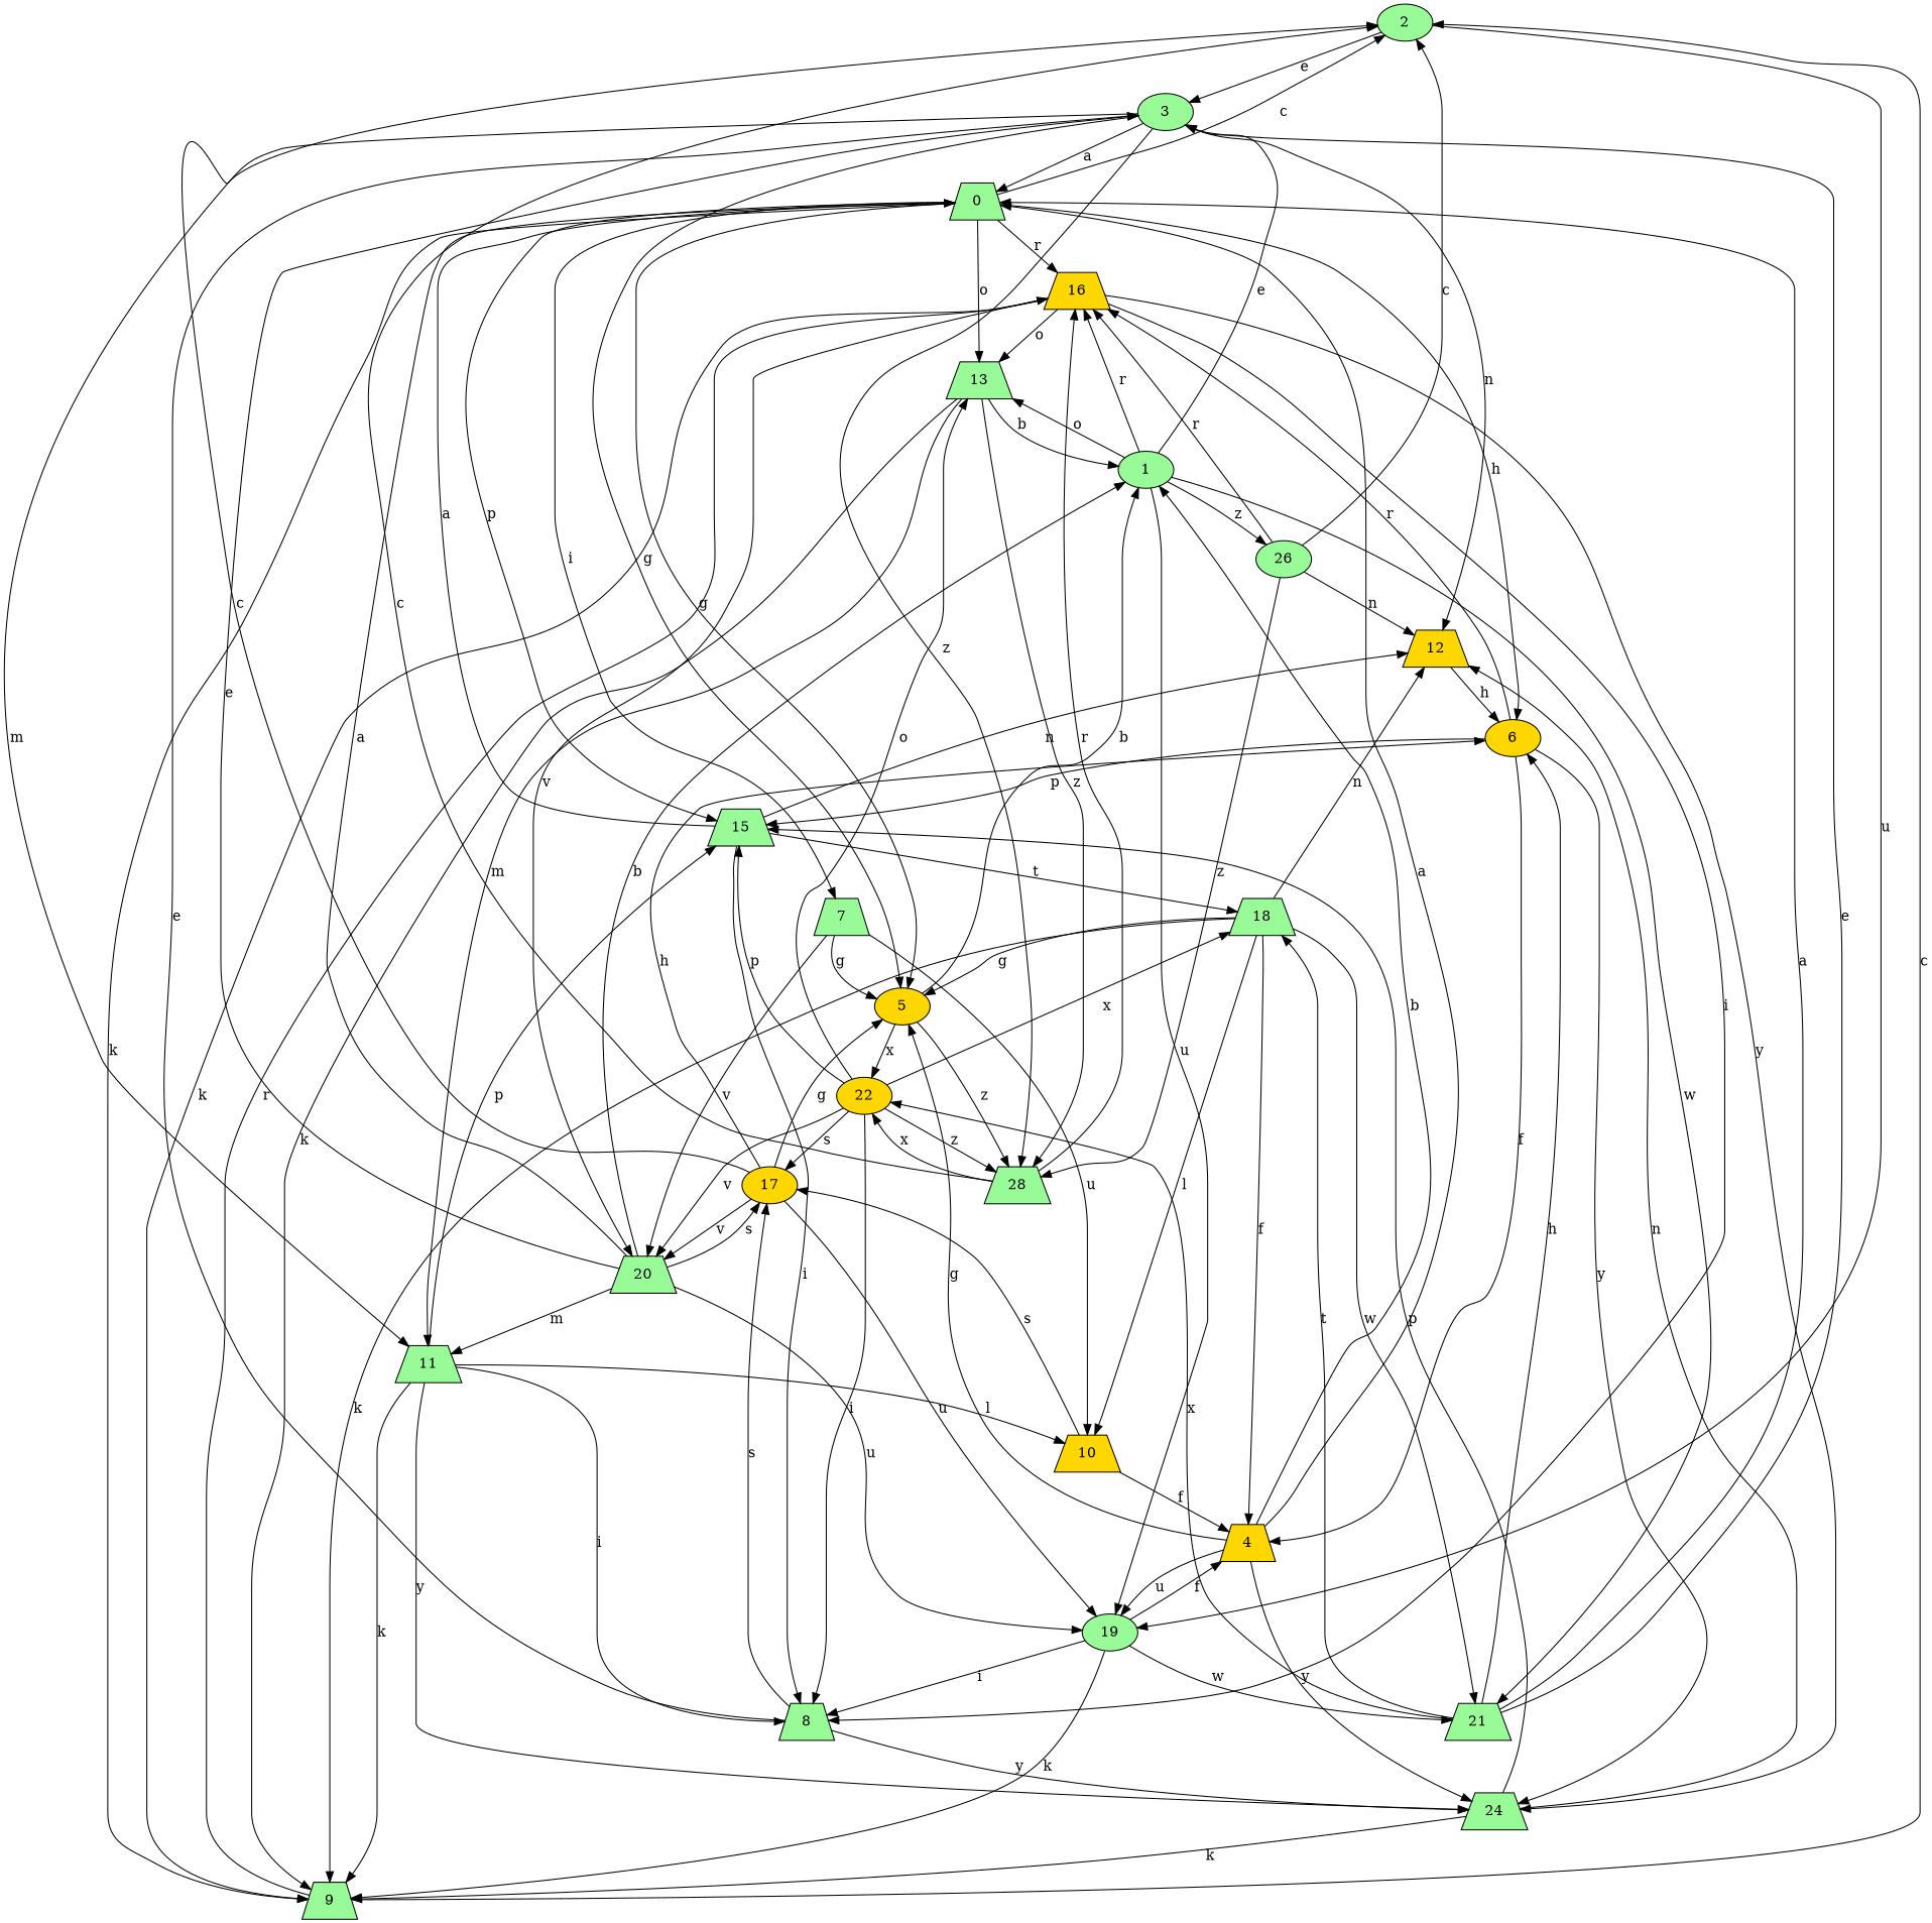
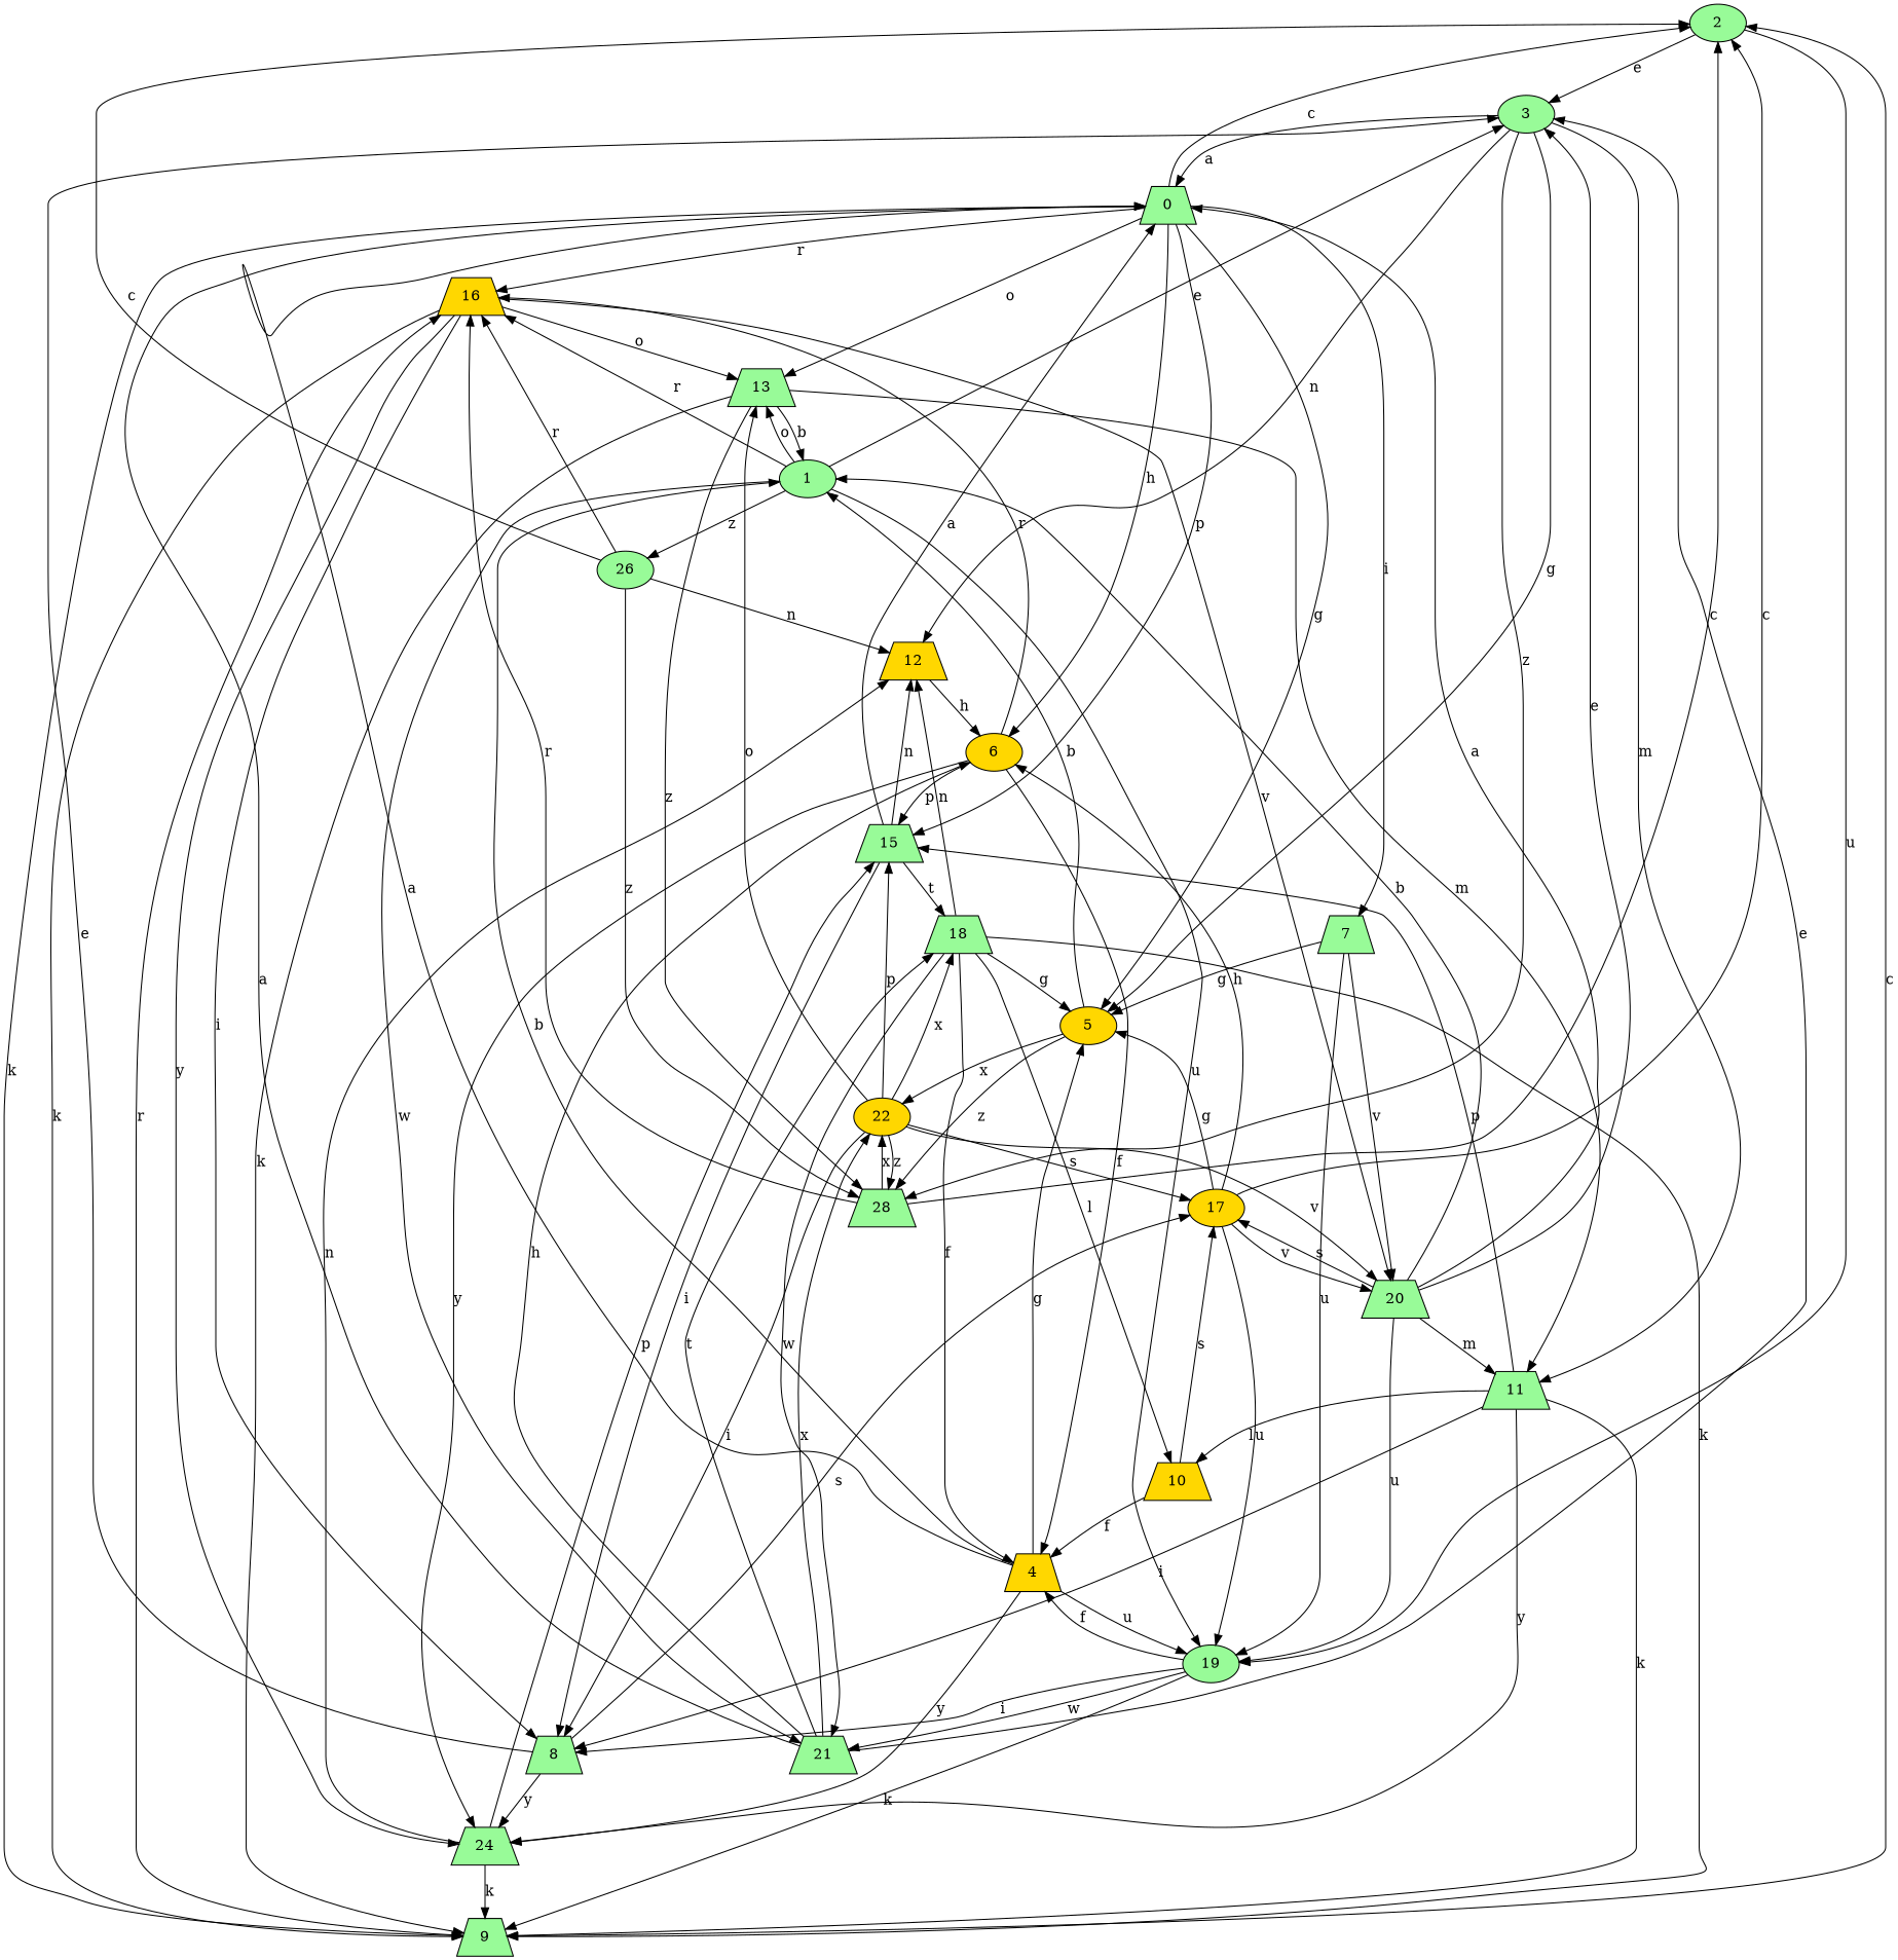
  strict digraph {
    node [fillcolor=palegreen shape=trapezium style=filled]
    2 [shape=ellipse]
    0
    5 [fillcolor=gold shape=ellipse]
    6 [fillcolor=gold shape=ellipse]
    7
    9
    13
    15
    16 [fillcolor=gold]
    3 [shape=ellipse]
    19 [shape=ellipse]
    1 [shape=ellipse]
    28
    22 [fillcolor=gold shape=ellipse]
    4 [fillcolor=gold]
    24
    20
    11
    12 [fillcolor=gold]
    8
    18
    21
    26 [shape=ellipse]
    10 [fillcolor=gold]
    17 [fillcolor=gold shape=ellipse]
    2 -> 3 [label=e]
    2 -> 19 [label=u]
    0 -> 2 [label=c]
    0 -> 5 [label=g]
    0 -> 6 [label=h]
    0 -> 7 [label=i]
    0 -> 9 [label=k]
    0 -> 13 [label=o]
    0 -> 15 [label=p]
    0 -> 16 [label=r]
    5 -> 1 [label=b]
    5 -> 28 [label=z]
    5 -> 22 [label=x]
    6 -> 15 [label=p]
    6 -> 16 [label=r]
    6 -> 4 [label=f]
    6 -> 24 [label=y]
    7 -> 5 [label=g]
-   7 -> 10 [label=u]
+   7 -> 19 [label=u]
    7 -> 20 [label=v]
    9 -> 2 [label=c]
    9 -> 16 [label=r]
    13 -> 9 [label=k]
    13 -> 1 [label=b]
    13 -> 28 [label=z]
    13 -> 11 [label=m]
    15 -> 0 [label=a]
    15 -> 12 [label=n]
    15 -> 8 [label=i]
    15 -> 18 [label=t]
    16 -> 9 [label=k]
    16 -> 13 [label=o]
    16 -> 24 [label=y]
    16 -> 20 [label=v]
    16 -> 8 [label=i]
    3 -> 0 [label=a]
    3 -> 5 [label=g]
    3 -> 28 [label=z]
    3 -> 11 [label=m]
    3 -> 12 [label=n]
    19 -> 9 [label=k]
    19 -> 4 [label=f]
    19 -> 8 [label=i]
    19 -> 21 [label=w]
    1 -> 13 [label=o]
    1 -> 16 [label=r]
    1 -> 3 [label=e]
    1 -> 19 [label=u]
    1 -> 21 [label=w]
    1 -> 26 [label=z]
    28 -> 2 [label=c]
    28 -> 16 [label=r]
    28 -> 22 [label=x]
    22 -> 13 [label=o]
    22 -> 15 [label=p]
    22 -> 28 [label=z]
    22 -> 20 [label=v]
    22 -> 8 [label=i]
    22 -> 18 [label=x]
    22 -> 17 [label=s]
    4 -> 0 [label=a]
    4 -> 5 [label=g]
    4 -> 19 [label=u]
    4 -> 1 [label=b]
    4 -> 24 [label=y]
    24 -> 9 [label=k]
    24 -> 15 [label=p]
    24 -> 12 [label=n]
    20 -> 0 [label=a]
    20 -> 3 [label=e]
    20 -> 19 [label=u]
    20 -> 1 [label=b]
    20 -> 11 [label=m]
    20 -> 17 [label=s]
    11 -> 9 [label=k]
    11 -> 15 [label=p]
    11 -> 24 [label=y]
    11 -> 8 [label=i]
    11 -> 10 [label=l]
    12 -> 6 [label=h]
    8 -> 3 [label=e]
    8 -> 24 [label=y]
    8 -> 17 [label=s]
    18 -> 5 [label=g]
    18 -> 9 [label=k]
    18 -> 4 [label=f]
    18 -> 12 [label=n]
    18 -> 21 [label=w]
    18 -> 10 [label=l]
    21 -> 0 [label=a]
    21 -> 6 [label=h]
    21 -> 3 [label=e]
    21 -> 22 [label=x]
    21 -> 18 [label=t]
    26 -> 2 [label=c]
    26 -> 16 [label=r]
    26 -> 28 [label=z]
    26 -> 12 [label=n]
    10 -> 4 [label=f]
    10 -> 17 [label=s]
    17 -> 2 [label=c]
    17 -> 5 [label=g]
    17 -> 6 [label=h]
    17 -> 19 [label=u]
    17 -> 20 [label=v]
  }
